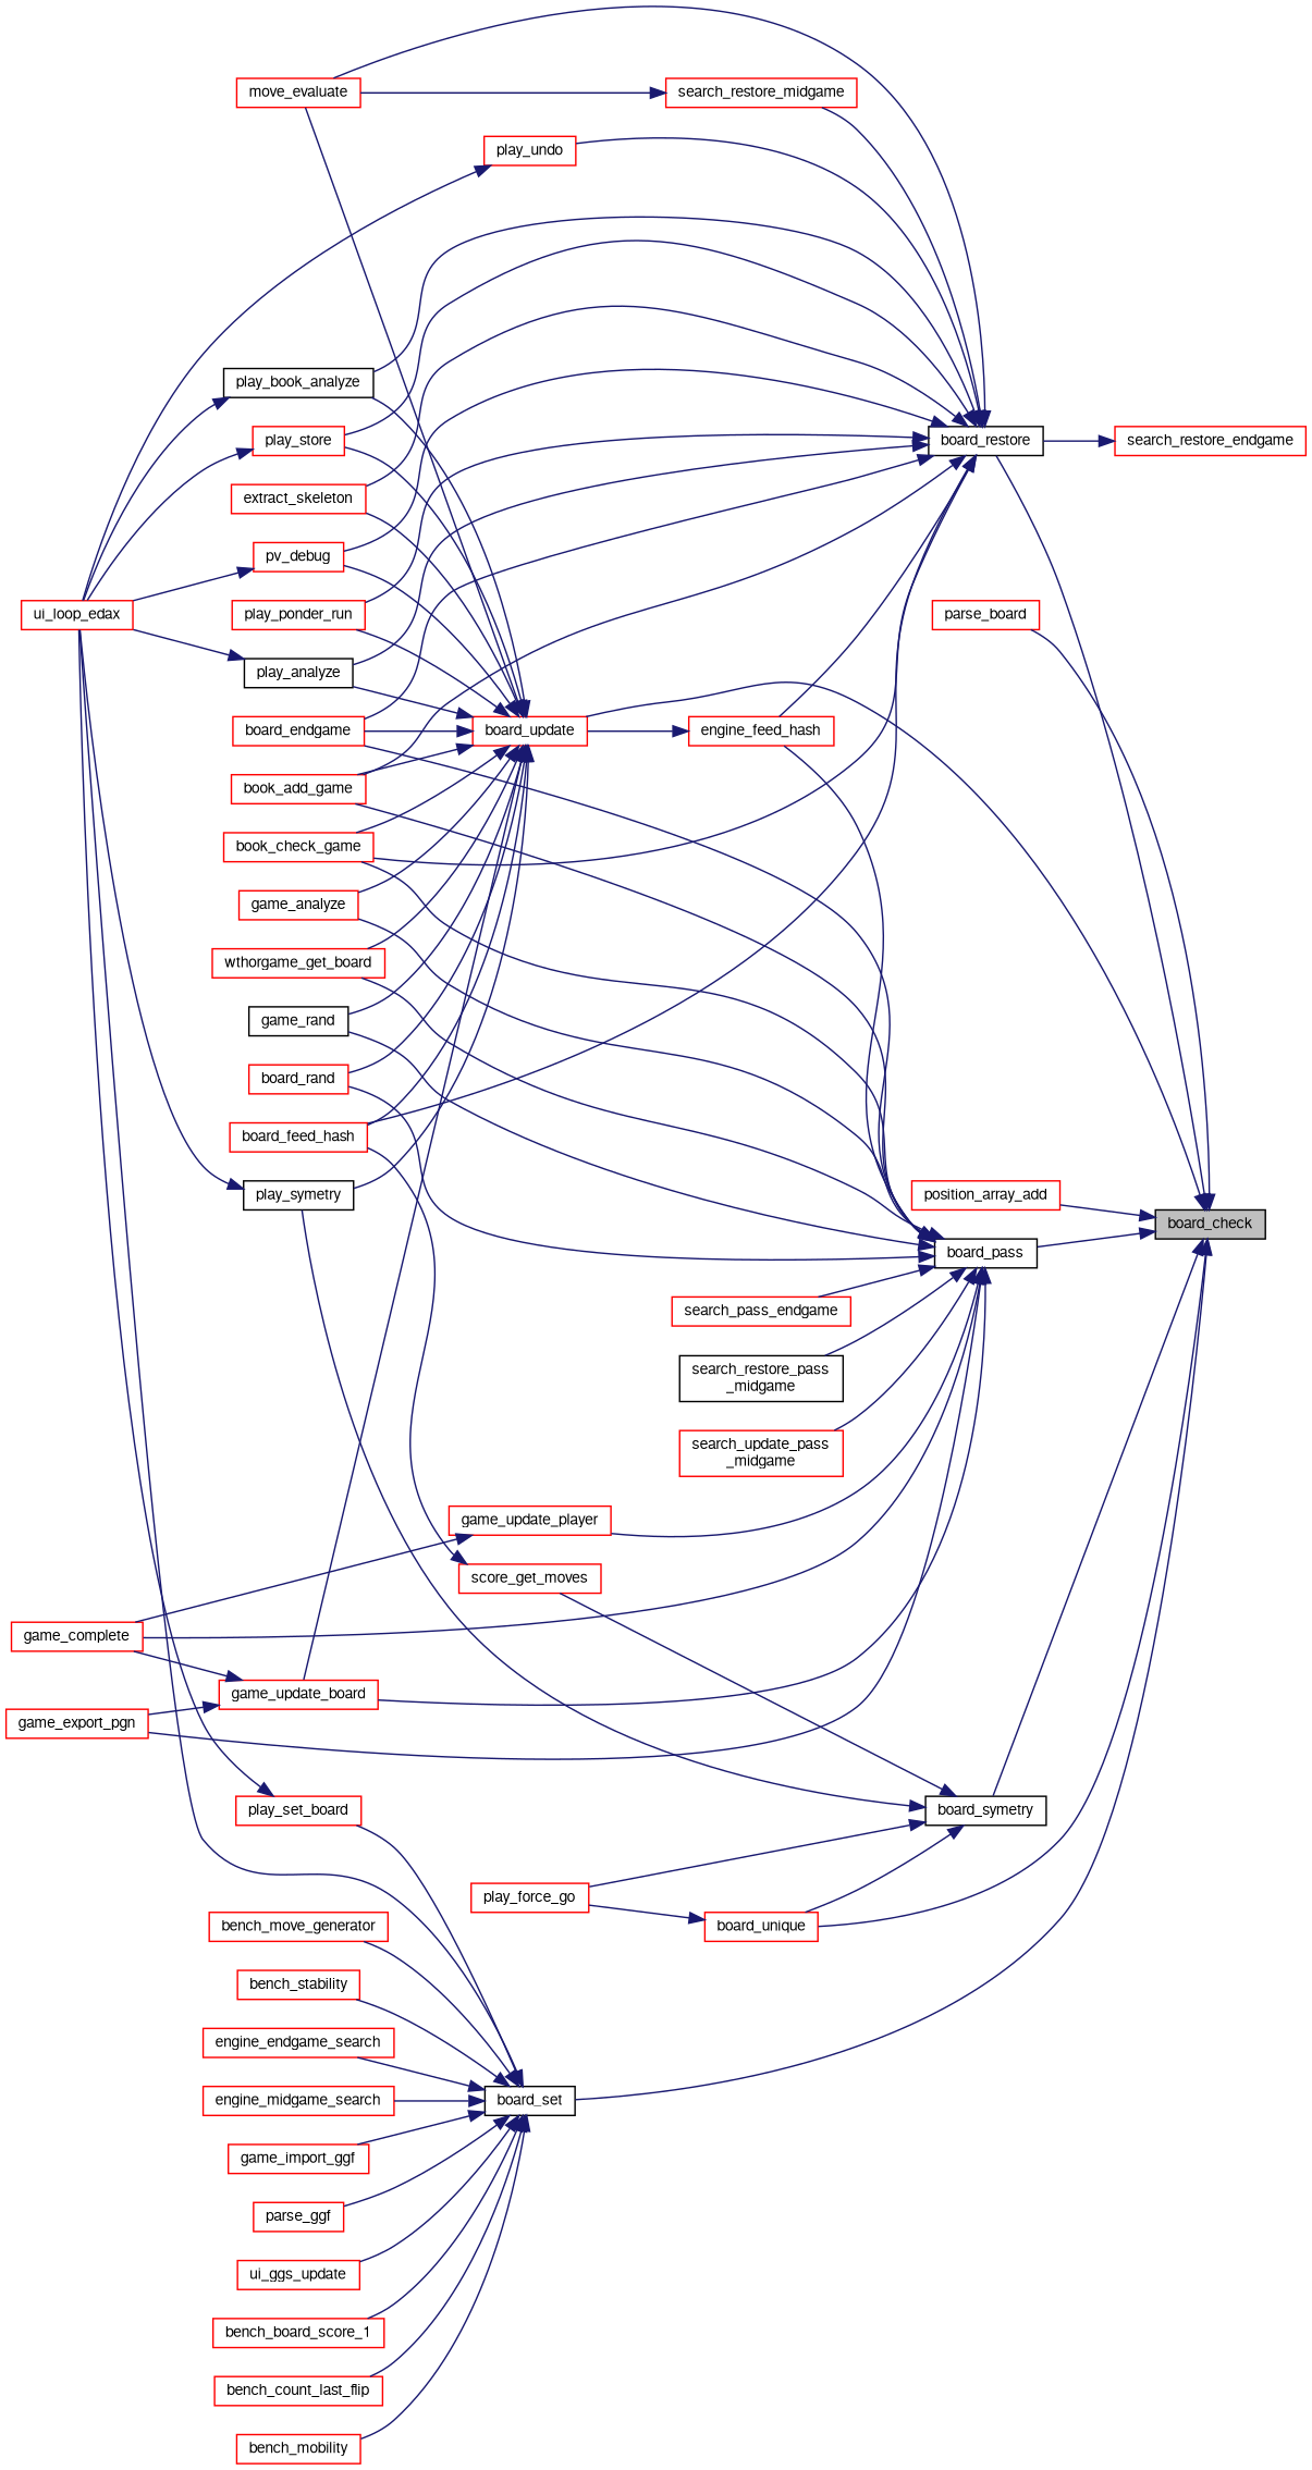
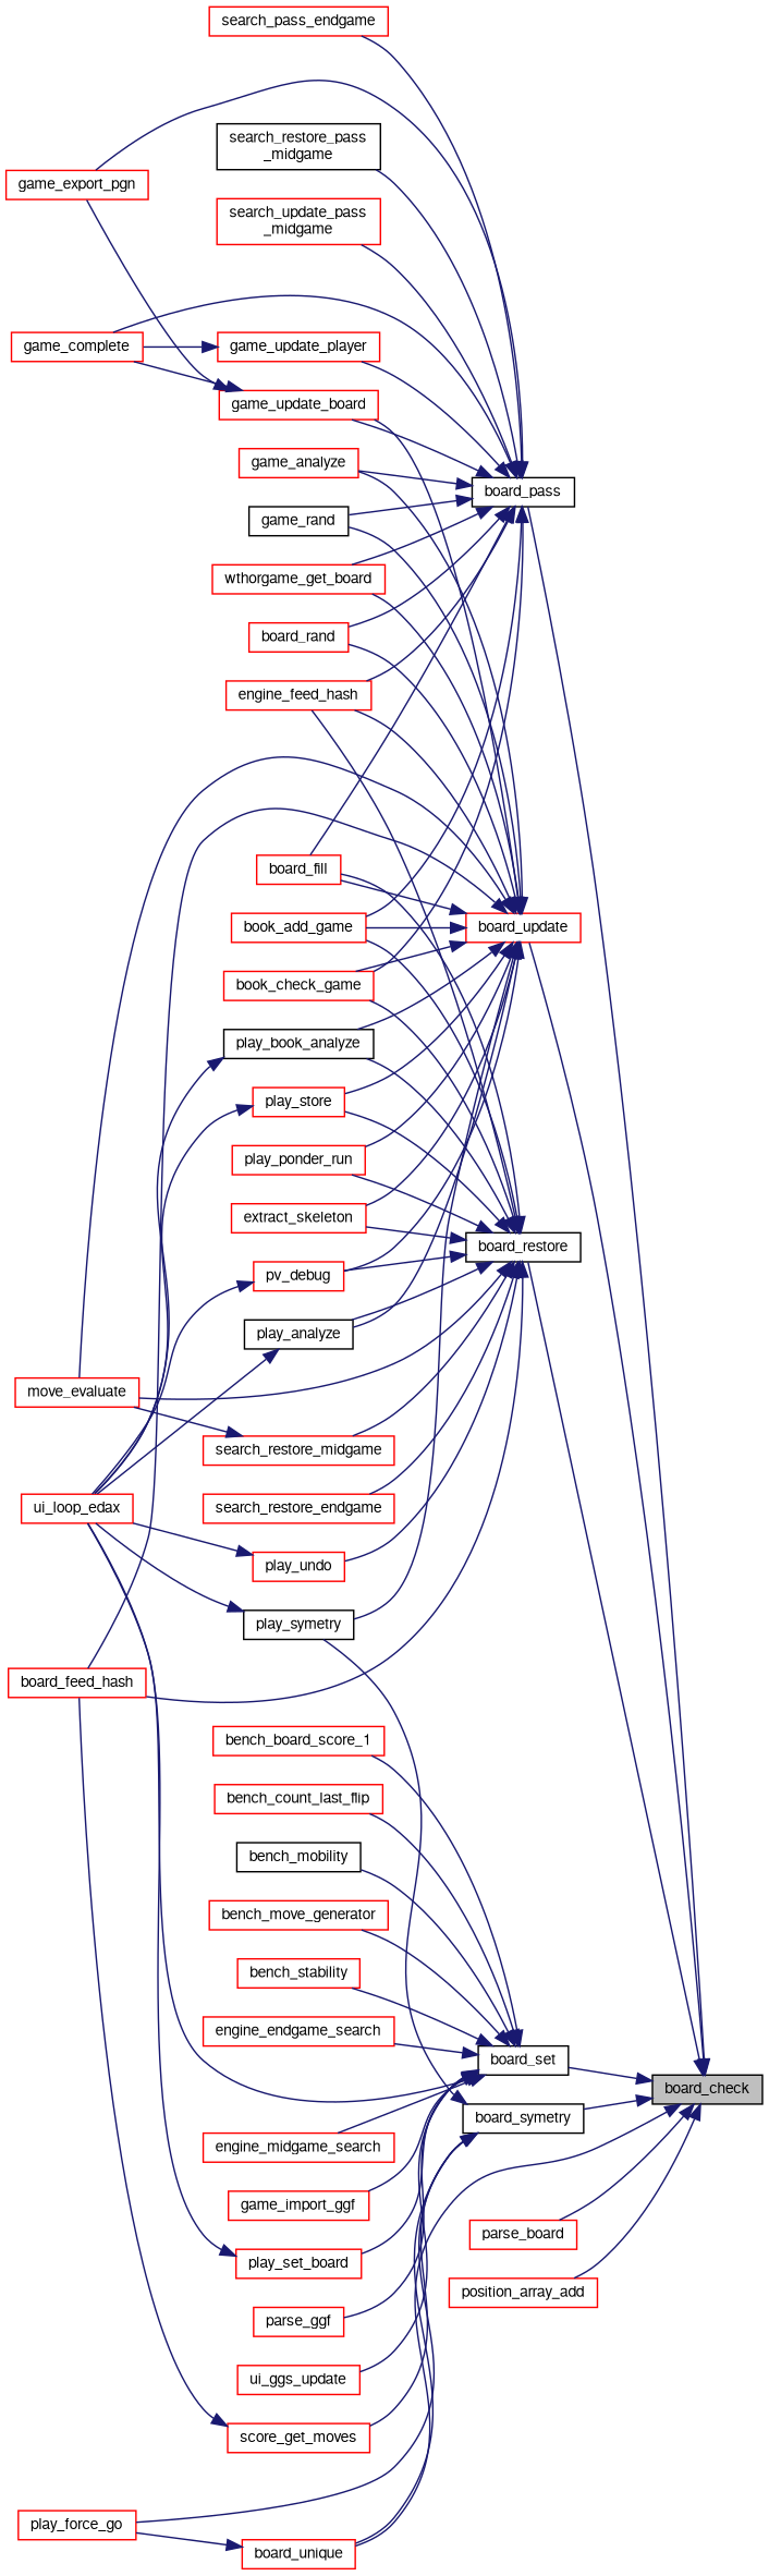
  digraph {
    rankdir=RL
    node [color=red fontname=FreeSans fontsize=10 shape=record]
    edge [color=midnightblue dir=back fontname=FreeSans fontsize=10 labelfontname=FreeSans labelfontsize=10 style=solid]
    n1 [color=black fillcolor=grey75 fontcolor=black height=0.2 label=board_check style=filled width=0.4]
    n2 [color=black height=0.2 label=board_pass width=0.4]
    n3 [color=black height=0.2 label=board_restore width=0.4]
    n4 [color=black height=0.2 label=board_set width=0.4]
    n5 [color=black height=0.2 label=board_symetry width=0.4]
    n6 [height=0.2 label=board_unique width=0.4]
    n7 [height=0.2 label=board_update width=0.4]
    n8 [height=0.2 label=parse_board width=0.4]
    n9 [height=0.2 label=position_array_add width=0.4]
-   n10 [height=0.2 label=board_endgame width=0.4]
+   n10 [height=0.2 label=board_fill width=0.4]
    n11 [height=0.2 label=board_rand width=0.4]
    n12 [height=0.2 label=book_add_game width=0.4]
    n13 [height=0.2 label=book_check_game width=0.4]
    n14 [height=0.2 label=engine_feed_hash width=0.4]
    n15 [height=0.2 label=game_analyze width=0.4]
    n16 [height=0.2 label=game_complete width=0.4]
    n17 [height=0.2 label=game_export_pgn width=0.4]
    n18 [color=black height=0.2 label=game_rand width=0.4]
    n19 [height=0.2 label=game_update_board width=0.4]
    n20 [height=0.2 label=game_update_player width=0.4]
    n21 [height=0.2 label=search_pass_endgame width=0.4]
    n22 [color=black height=0.2 label="search_restore_pass\l_midgame" width=0.4]
    n23 [height=0.2 label="search_update_pass\l_midgame" width=0.4]
    n24 [height=0.2 label=wthorgame_get_board width=0.4]
    n25 [height=0.2 label=board_feed_hash width=0.4]
    n26 [height=0.2 label=extract_skeleton width=0.4]
    n27 [height=0.2 label=move_evaluate width=0.4]
    n28 [color=black height=0.2 label=play_analyze width=0.4]
    n29 [color=black height=0.2 label=play_book_analyze width=0.4]
    n30 [height=0.2 label=play_ponder_run width=0.4]
    n31 [height=0.2 label=play_store width=0.4]
    n32 [height=0.2 label=play_undo width=0.4]
    n33 [height=0.2 label=pv_debug width=0.4]
    n34 [height=0.2 label=search_restore_endgame width=0.4]
    n35 [height=0.2 label=search_restore_midgame width=0.4]
    n36 [height=0.2 label=ui_loop_edax width=0.4]
    n37 [height=0.2 label=bench_board_score_1 width=0.4]
    n38 [height=0.2 label=bench_count_last_flip width=0.4]
-   n39 [height=0.2 label=bench_mobility width=0.4]
+   n39 [color=black height=0.2 label=bench_mobility width=0.4]
    n40 [height=0.2 label=bench_move_generator width=0.4]
    n41 [height=0.2 label=bench_stability width=0.4]
    n42 [height=0.2 label=engine_endgame_search width=0.4]
    n43 [height=0.2 label=engine_midgame_search width=0.4]
    n44 [height=0.2 label=game_import_ggf width=0.4]
    n45 [height=0.2 label=parse_ggf width=0.4]
    n46 [height=0.2 label=play_set_board width=0.4]
    n47 [height=0.2 label=ui_ggs_update width=0.4]
    n48 [height=0.2 label=play_force_go width=0.4]
    n49 [color=black height=0.2 label=play_symetry width=0.4]
    n50 [height=0.2 label=score_get_moves width=0.4]
    n1 -> n2
    n1 -> n3
    n1 -> n4
    n1 -> n5
    n1 -> n6
    n1 -> n7
    n1 -> n8
    n1 -> n9
    n2 -> n10
    n2 -> n11
    n2 -> n12
    n2 -> n13
    n2 -> n14
    n2 -> n15
    n2 -> n16
    n2 -> n17
    n2 -> n18
    n2 -> n19
    n2 -> n20
    n2 -> n21
    n2 -> n22
    n2 -> n23
    n2 -> n24
    n3 -> n10
    n3 -> n12
    n3 -> n13
    n3 -> n14
    n3 -> n25
    n3 -> n26
    n3 -> n27
    n3 -> n28
    n3 -> n29
    n3 -> n30
    n3 -> n31
    n3 -> n32
    n3 -> n33
-   n34 -> n3
+   n3 -> n34
    n3 -> n35
    n4 -> n36
    n4 -> n37
    n4 -> n38
    n4 -> n39
    n4 -> n40
    n4 -> n41
    n4 -> n42
    n4 -> n43
    n4 -> n44
    n4 -> n45
    n4 -> n46
    n4 -> n47
    n5 -> n6
    n5 -> n48
    n5 -> n49
    n5 -> n50
    n6 -> n48
    n7 -> n10
    n7 -> n11
    n7 -> n12
    n7 -> n13
-   n14 -> n7
+   n7 -> n14
    n7 -> n15
    n7 -> n18
    n7 -> n19
    n7 -> n24
    n7 -> n25
    n7 -> n26
    n7 -> n27
    n7 -> n28
    n7 -> n29
    n7 -> n30
    n7 -> n31
    n7 -> n33
    n7 -> n49
    n19 -> n16
    n19 -> n17
    n20 -> n16
    n28 -> n36
    n29 -> n36
    n31 -> n36
    n32 -> n36
    n33 -> n36
    n35 -> n27
    n46 -> n36
    n49 -> n36
    n50 -> n25
  }
